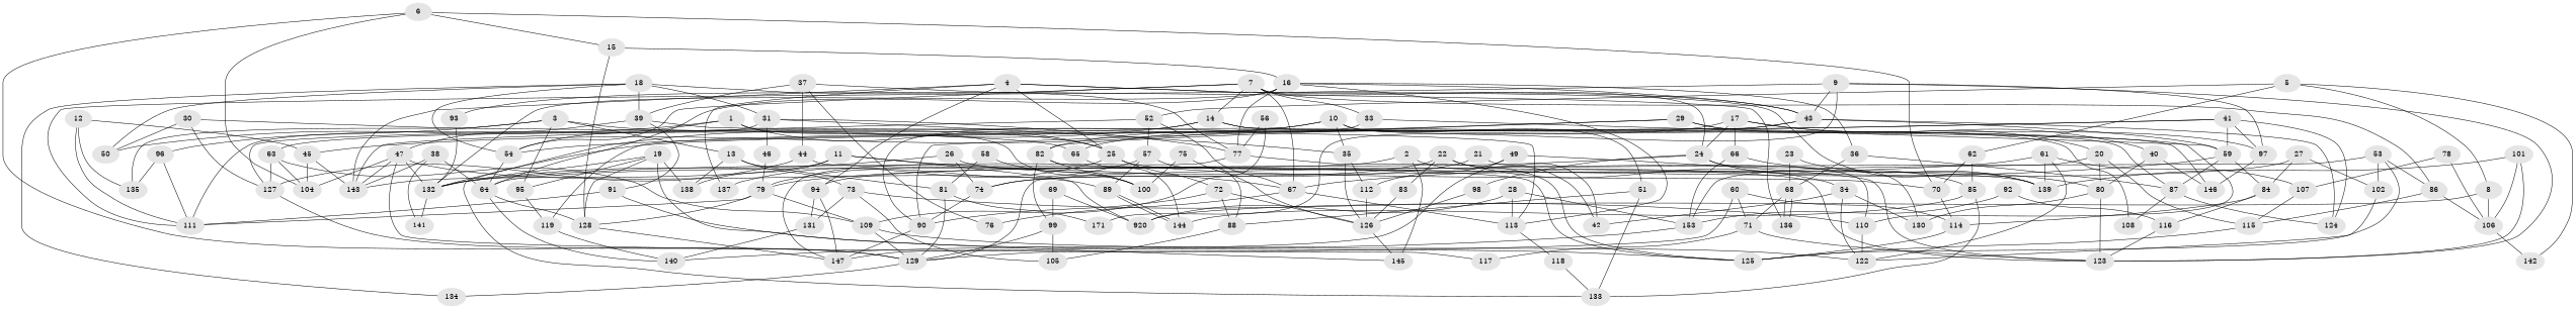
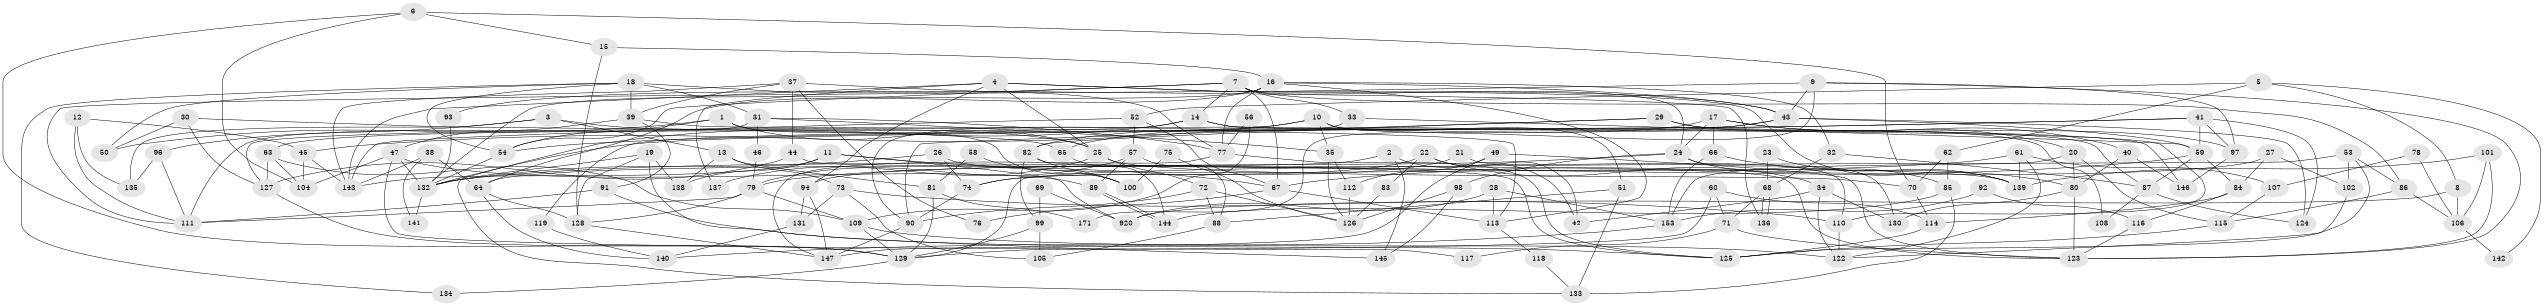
  graph {
    node [color=gray90 style=filled]
    1
    25
    50
    54
    100
    137
    70
    72
    132
    2
    42
    64
    145
    128
    140
    3
    13
-   95
    96
    135
    138
    73
    81
    119
    111
    4
    43
    94
    139
    143
    65
    59
    124
    147
    131
    5
    8
    52
    62
    142
    106
    n42 [label=920]
    67
    57
    85
    6
    15
    104
    129
    16
    114
    134
    7
    14
    24
    33
    86
    93
    63
    110
    133
    146
    79
    98
    130
    90
    113
    76
    115
    9
    97
    n72 [label=171]
    123
    10
    35
    45
    51
    108
    127
    112
    126
    88
    11
    12
    68
    136
    71
    105
    109
    122
-   36
+   36 [label=32]
    77
    87
    125
    118
    141
    17
    20
    40
    66
    82
    80
    n103 [label=153]
    99
    18
    31
    39
    46
    47
    91
    19
    21
    74
    22
    34
    83
    23
    144
    26
    27
    84
    102
    116
    28
    29
    30
    37
    44
    38
    89
    117
    41
    49
    53
    78
    107
    56
    58
    60
    61
    69
    75
    92
    101
    1 -- 25
    1 -- 50
    1 -- 54
    1 -- 100
    25 -- 137
    25 -- 70
    25 -- 72
-   54 -- 64
+   54 -- 132
    70 -- 114
    72 -- 90
    72 -- 126
    72 -- 88
    132 -- 141
    2 -- 42
    2 -- 64
    2 -- 145
    64 -- 128
    64 -- 140
    128 -- 147
    3 -- 25
    3 -- 13
-   3 -- 95
    3 -- 96
    3 -- 135
    13 -- 138
    13 -- 73
    13 -- 81
-   95 -- 119
    96 -- 135
    96 -- 111
    73 -- 131
    73 -- 110
    73 -- 105
    81 -- 129
    81 -- n72
    119 -- 140
    4 -- 25
    4 -- 137
    4 -- 43
    4 -- 94
    4 -- 139
    4 -- 143
    43 -- 119
    43 -- 65
    43 -- 59
    43 -- 124
    94 -- 147
    94 -- 131
    65 -- 144
    59 -- 67
    59 -- 87
    59 -- 84
    131 -- 140
    5 -- 8
    5 -- 52
    5 -- 62
    5 -- 142
    8 -- 106
    8 -- n42
    52 -- 143
    52 -- 67
    52 -- 57
    62 -- 70
    62 -- 85
    106 -- 142
    67 -- 113
    67 -- 76
    57 -- 79
    57 -- 88
    57 -- 89
    85 -- 133
    85 -- 144
    6 -- 70
    6 -- 15
    6 -- 104
    6 -- 129
    15 -- 128
    15 -- 16
    129 -- 134
    16 -- 132
    16 -- 64
    16 -- 43
    16 -- 113
    16 -- 36
    16 -- 77
    114 -- 125
    7 -- 54
    7 -- 67
    7 -- 14
    7 -- 24
    7 -- 33
    7 -- 86
    7 -- 93
    14 -- 63
    14 -- 110
    14 -- 133
    14 -- 146
    24 -- 85
    24 -- 79
    24 -- 98
    24 -- 130
    33 -- 59
    33 -- 90
    86 -- 106
    86 -- 115
    93 -- 132
    63 -- 104
    63 -- 127
    63 -- 109
    110 -- 122
    79 -- 128
    79 -- 111
    79 -- 109
-   126 -- 145
+   98 -- 145
    98 -- 126
    90 -- 147
    113 -- 118
    115 -- 125
    9 -- 111
    9 -- 43
    9 -- 97
    9 -- n72
    9 -- 123
    97 -- 146
    10 -- 35
    10 -- 45
    10 -- 51
    10 -- 108
    10 -- 127
    35 -- 112
    35 -- 126
    45 -- 143
    45 -- 104
    51 -- 133
    51 -- 88
    127 -- 129
    112 -- 126
    88 -- 105
    11 -- 138
    11 -- 143
    11 -- n42
    11 -- 67
    12 -- 135
    12 -- 111
    12 -- 45
    68 -- 136
    68 -- 136
    68 -- 71
    71 -- 123
    71 -- 117
    109 -- 129
    109 -- 122
    36 -- 68
    36 -- 87
    77 -- 147
    77 -- 125
    87 -- 124
    87 -- 108
    118 -- 133
    17 -- 24
    17 -- 20
    17 -- 40
    17 -- 66
    17 -- 82
    20 -- 115
    20 -- 80
    20 -- n103
    40 -- 146
    40 -- 80
    66 -- 80
    66 -- n103
    82 -- 100
    82 -- 123
    82 -- 99
    80 -- 130
    80 -- 123
    n103 -- 140
    99 -- 129
    99 -- 105
    18 -- 50
    18 -- 54
    18 -- 134
    18 -- 77
    18 -- 31
    18 -- 39
    31 -- 111
    31 -- 35
    31 -- 77
    31 -- 46
    39 -- 113
    39 -- 47
    39 -- 91
    46 -- 79
    47 -- 132
    47 -- 104
    47 -- 89
    47 -- 117
    91 -- 111
    91 -- 125
    19 -- 132
    19 -- 145
    19 -- 128
-   19 -- 95
    19 -- 138
    21 -- 110
    21 -- 74
    74 -- 90
    22 -- 42
    22 -- 74
    22 -- 34
    22 -- 83
    34 -- 42
    34 -- 130
    34 -- 122
    83 -- 126
    23 -- 139
    23 -- 68
    26 -- 132
    26 -- 139
    26 -- 74
    27 -- 94
    27 -- 84
    27 -- 102
    84 -- 114
    84 -- 116
    102 -- 122
    116 -- 123
    28 -- n42
    28 -- 113
    28 -- n103
    29 -- 90
    29 -- 97
    29 -- 87
    29 -- 82
    30 -- 50
    30 -- 65
    30 -- 127
-   47 -- 143
+   37 -- 143
    37 -- 76
    37 -- 136
    37 -- 39
    37 -- 44
    44 -- 127
    44 -- 125
    38 -- 64
    38 -- 143
    38 -- 141
    89 -- 144
    89 -- 144
    41 -- 54
    41 -- 132
    41 -- 59
    41 -- 124
    41 -- 97
    49 -- 147
    49 -- 123
    49 -- 112
    53 -- 129
    53 -- 86
    53 -- 125
    53 -- 102
    78 -- 106
    78 -- 107
    107 -- 115
    56 -- 109
    56 -- 77
    58 -- 100
    58 -- 81
    60 -- 129
    60 -- 114
    60 -- 71
    61 -- 132
    61 -- 139
    61 -- 122
    61 -- 107
    69 -- n42
    69 -- 99
    75 -- 100
    75 -- 126
    92 -- n103
    92 -- 116
    101 -- 139
    101 -- 106
    101 -- 123
  }
